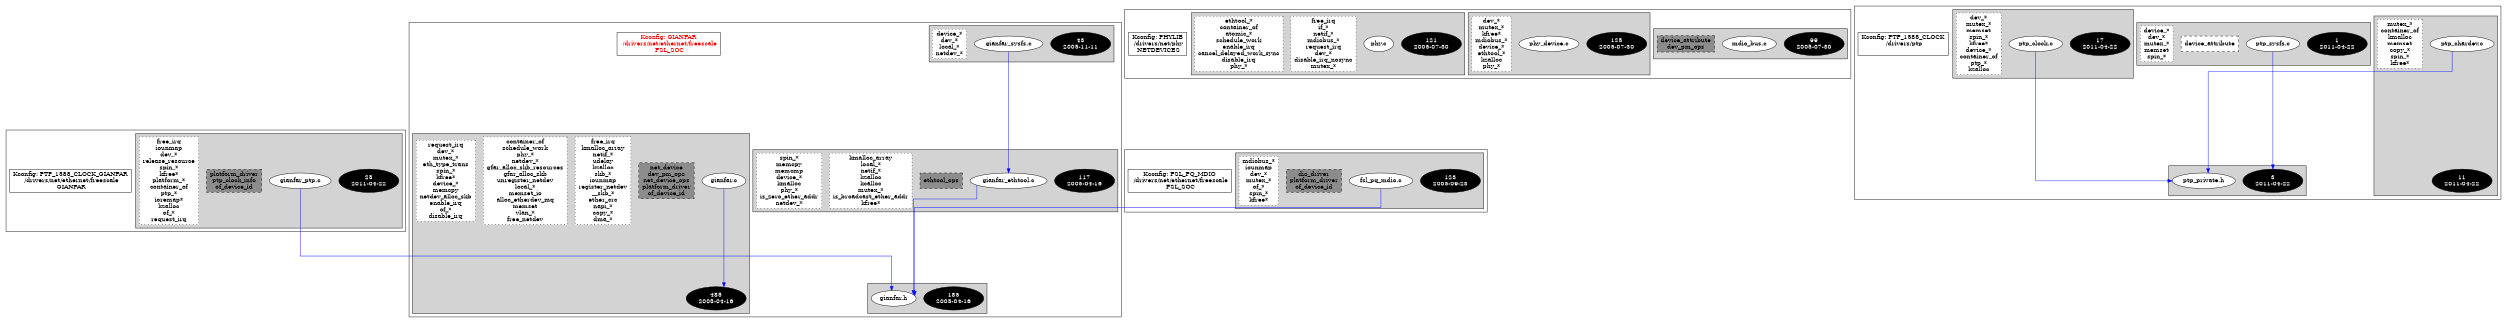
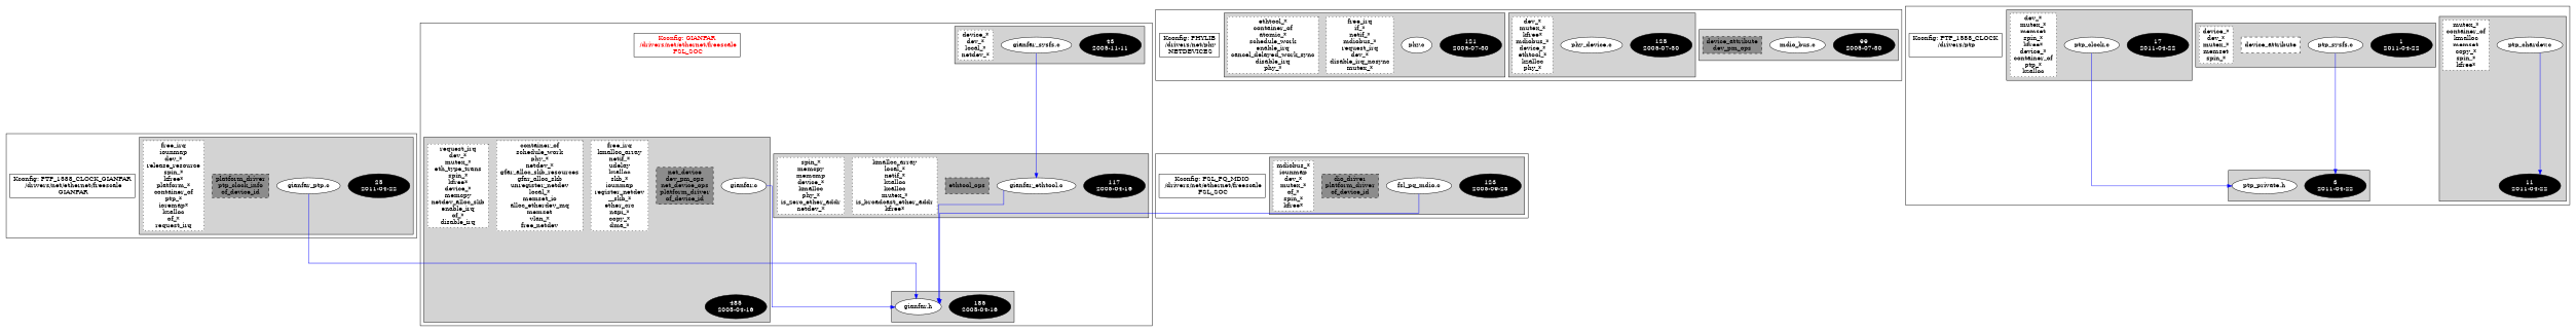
  digraph {
    ranksep=2
    splines=ortho
    node [fillcolor=white fontcolor=black style=filled]
    edge [color=blue]
    n1 [fillcolor=black fontcolor=white label="117\n2005-04-16"]
    n2 [label="gianfar_ethtool.c\n"]
    n3 [fillcolor=grey55 label="ethtool_ops\n" shape=box style="filled,dashed"]
    n4 [label="kmalloc_array\nlocal_*\nnetif_*\nkzalloc\nkcalloc\nmutex_*\nis_broadcast_ether_addr\nkfree*\n" shape=box style="filled,dotted"]
    n5 [label="spin_*\nmemcpy\nmemcmp\ndevice_*\nkmalloc\nphy_*\nis_zero_ether_addr\nnetdev_*\n" shape=box style="filled,dotted"]
    n6 [fillcolor=black fontcolor=white label="43\n2005-11-11"]
    n7 [label="gianfar_sysfs.c\n"]
    n8 [label="device_*\ndev_*\nlocal_*\nnetdev_*\n" shape=box style="filled,dotted"]
    n9 [fillcolor=black fontcolor=white label="185\n2005-04-16"]
    n10 [label="gianfar.h\n"]
    n11 [fillcolor=black fontcolor=white label="485\n2005-04-16"]
    n12 [label="gianfar.c\n"]
    n13 [fillcolor=grey55 label="net_device\ndev_pm_ops\nnet_device_ops\nplatform_driver\nof_device_id\n" shape=box style="filled,dashed"]
    n14 [label="free_irq\nkmalloc_array\nnetif_*\nudelay\nkzalloc\nskb_*\niounmap\nregister_netdev\n__skb_*\nether_crc\nnapi_*\ncopy_*\ndma_*\n" shape=box style="filled,dotted"]
    n15 [label="container_of\nschedule_work\nphy_*\nnetdev_*\ngfar_alloc_skb_resources\ngfar_alloc_skb\nunregister_netdev\nlocal_*\nmemset_io\nalloc_etherdev_mq\nmemset\nvlan_*\nfree_netdev\n" shape=box style="filled,dotted"]
    n16 [label="request_irq\ndev_*\nmutex_*\neth_type_trans\nspin_*\nkfree*\ndevice_*\nmemcpy\nnetdev_alloc_skb\nenable_irq\nof_*\ndisable_irq\n" shape=box style="filled,dotted"]
    n17 [fontcolor=red label="Kconfig: GIANFAR\n /drivers/net/ethernet/freescale\n  FSL_SOC " shape=box fillcolor="" style=""]
    n18 [fillcolor=black fontcolor=white label="25\n2011-04-22"]
    n19 [label="gianfar_ptp.c\n"]
    n20 [fillcolor=grey55 label="platform_driver\nptp_clock_info\nof_device_id\n" shape=box style="filled,dashed"]
    n21 [label="free_irq\niounmap\ndev_*\nrelease_resource\nspin_*\nkfree*\nplatform_*\ncontainer_of\nptp_*\nioremap*\nkzalloc\nof_*\nrequest_irq\n" shape=box style="filled,dotted"]
    n22 [label="Kconfig: PTP_1588_CLOCK_GIANFAR\n /drivers/net/ethernet/freescale\n  GIANFAR " shape=box fillcolor="" fontcolor="" style=""]
    n23 [fillcolor=black fontcolor=white label="123\n2005-09-23"]
    n24 [label="fsl_pq_mdio.c\n"]
    n25 [fillcolor=grey55 label="dio_driver\nplatform_driver\nof_device_id\n" shape=box style="filled,dashed"]
    n26 [label="mdiobus_*\niounmap\ndev_*\nmutex_*\nof_*\nspin_*\nkfree*\n" shape=box style="filled,dotted"]
    n27 [label="Kconfig: FSL_PQ_MDIO\n /drivers/net/ethernet/freescale\n  FSL_SOC " shape=box fillcolor="" fontcolor="" style=""]
    n28 [fillcolor=black fontcolor=white label="99\n2005-07-30"]
    n29 [label="mdio_bus.c\n"]
    n30 [fillcolor=grey55 label="device_attribute\ndev_pm_ops\n" shape=box style="filled,dashed"]
    n31 [fillcolor=black fontcolor=white label="125\n2005-07-30"]
    n32 [label="phy_device.c\n"]
    n33 [label="dev_*\nmutex_*\nkfree*\nmdiobus_*\ndevice_*\nethtool_*\nkzalloc\nphy_*\n" shape=box style="filled,dotted"]
    n34 [fillcolor=black fontcolor=white label="121\n2005-07-30"]
    n35 [label="phy.c\n"]
    n36 [label="free_irq\nif_*\nnetif_*\nmdiobus_*\nrequest_irq\ndev_*\ndisable_irq_nosync\nmutex_*\n" shape=box style="filled,dotted"]
    n37 [label="ethtool_*\ncontainer_of\natomic_*\nschedule_work\nenable_irq\ncancel_delayed_work_sync\ndisable_irq\nphy_*\n" shape=box style="filled,dotted"]
    n38 [label="Kconfig: PHYLIB\n /drivers/net/phy\n  NETDEVICES " shape=box fillcolor="" fontcolor="" style=""]
    n39 [fillcolor=black fontcolor=white label="1\n2011-04-22"]
    n40 [label="ptp_sysfs.c\n"]
    n41 [label="device_attribute\n" shape=box style="filled,dashed"]
    n42 [label="device_*\ndev_*\nmutex_*\nmemset\nspin_*\n" shape=box style="filled,dotted"]
    n43 [fillcolor=black fontcolor=white label="3\n2011-04-22"]
    n44 [label="ptp_private.h\n"]
    n45 [fillcolor=black fontcolor=white label="11\n2011-04-22"]
    n46 [label="ptp_chardev.c\n"]
    n47 [label="mutex_*\ncontainer_of\nkmalloc\nmemset\ncopy_*\nspin_*\nkfree*\n" shape=box style="filled,dotted"]
    n48 [fillcolor=black fontcolor=white label="17\n2011-04-22"]
    n49 [label="ptp_clock.c\n"]
    n50 [label="dev_*\nmutex_*\nmemset\nspin_*\nkfree*\ndevice_*\ncontainer_of\nptp_*\nkzalloc\n" shape=box style="filled,dotted"]
    n51 [label="Kconfig: PTP_1588_CLOCK\n /drivers/ptp\n " shape=box fillcolor="" fontcolor="" style=""]
    subgraph cluster_1 {
      n17
      subgraph cluster_2 {
        style=filled
        n1
        n2
        n3
        n4
        n5
      }
      subgraph cluster_3 {
        style=filled
        n6
        n7
        n8
      }
      subgraph cluster_4 {
        style=filled
        n9
        n10
      }
      subgraph cluster_5 {
        style=filled
        n11
        n12
        n13
        n14
        n15
        n16
      }
    }
    subgraph cluster_6 {
      n22
      subgraph cluster_7 {
        style=filled
        n18
        n19
        n20
        n21
      }
    }
    subgraph cluster_8 {
      n27
      subgraph cluster_9 {
        style=filled
        n23
        n24
        n25
        n26
      }
    }
    subgraph cluster_10 {
      n38
      subgraph cluster_11 {
        style=filled
        n28
        n29
        n30
      }
      subgraph cluster_12 {
        style=filled
        n31
        n32
        n33
      }
      subgraph cluster_13 {
        style=filled
        n34
        n35
        n36
        n37
      }
    }
    subgraph cluster_14 {
      n51
      subgraph cluster_15 {
        style=filled
        n39
        n40
        n41
        n42
      }
      subgraph cluster_16 {
        style=filled
        n43
        n44
      }
      subgraph cluster_17 {
        style=filled
        n45
        n46
        n47
      }
      subgraph cluster_18 {
        style=filled
        n48
        n49
        n50
      }
    }
    n2 -> n10
    n7 -> n2
-   n12 -> n11
+   n12 -> n10
    n19 -> n10
    n24 -> n10
    n40 -> n43
-   n46 -> n44
+   n46 -> n45
    n49 -> n44
  }
